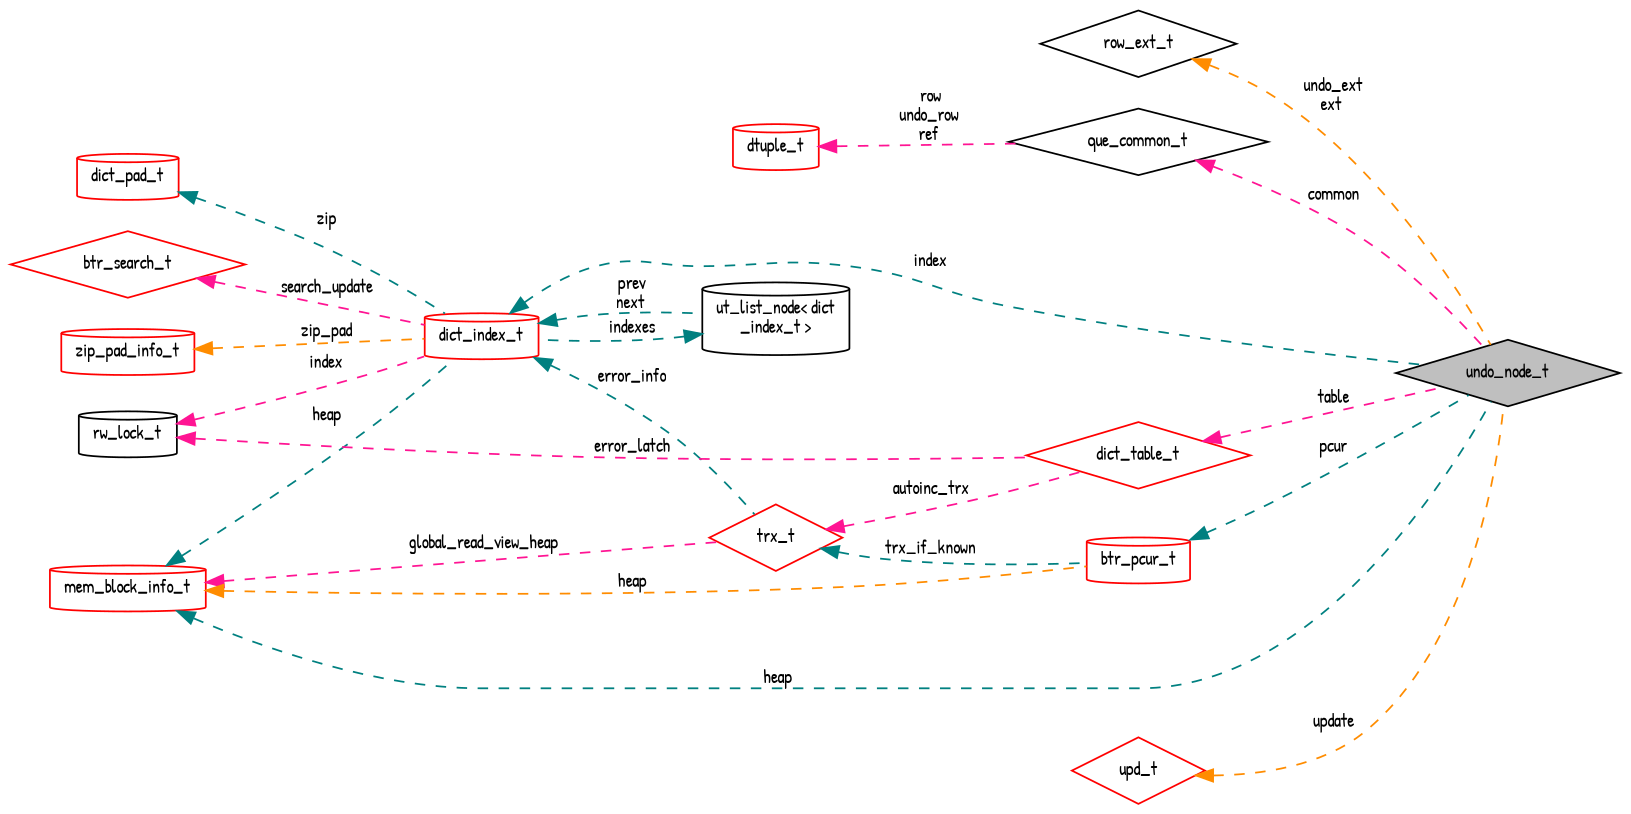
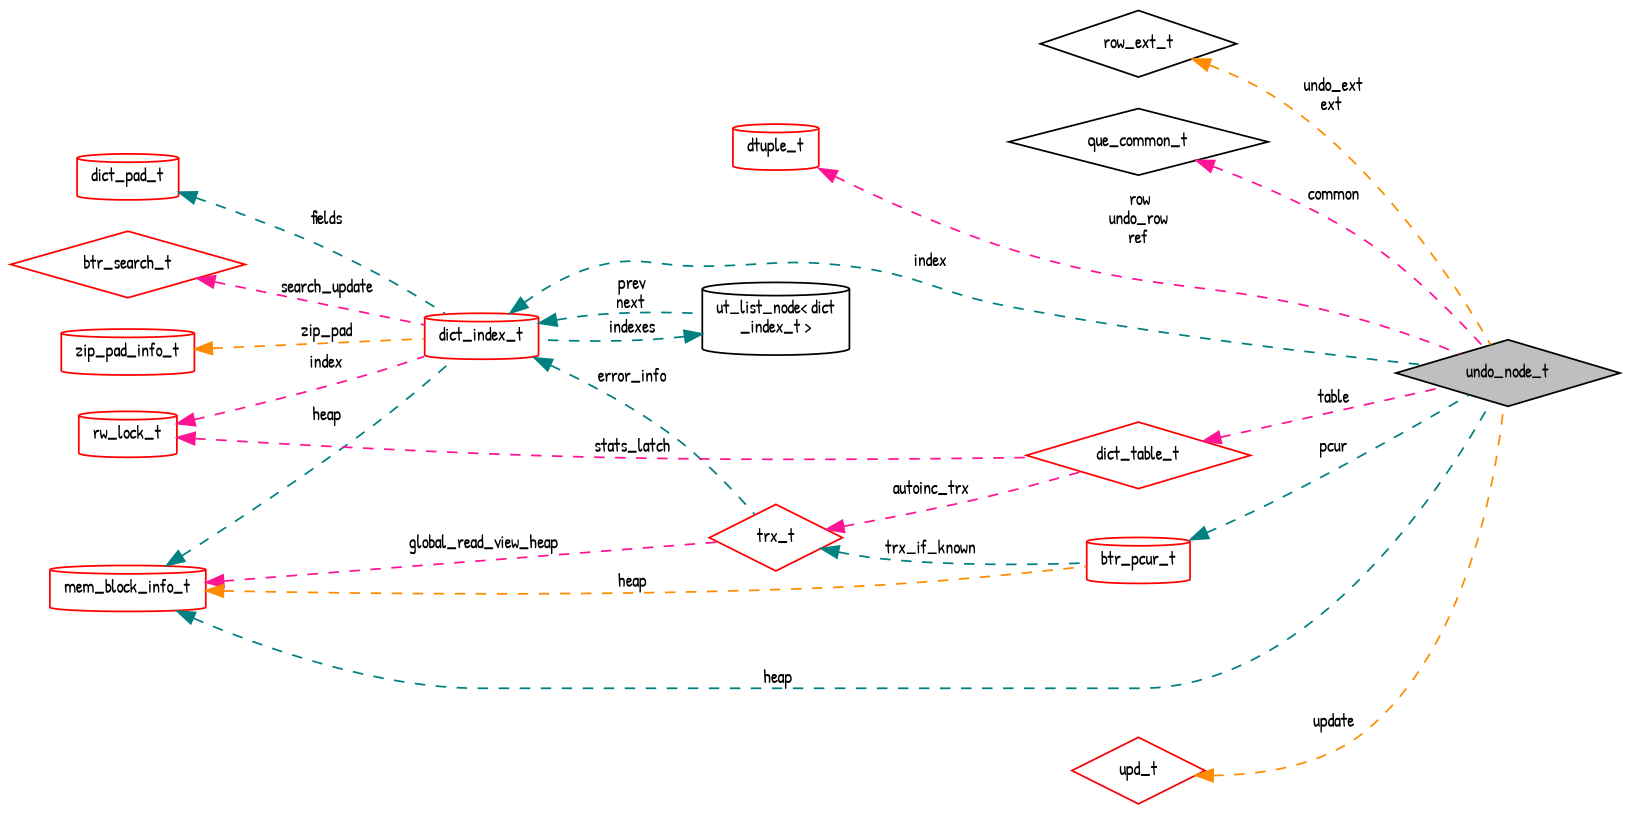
  digraph {
    fontname="Patrick Hand"
    rankdir=LR
    node [color=red fontname="Patrick Hand" fontsize=10 shape=cylinder]
    edge [color=teal dir=back fontname="Patrick Hand" fontsize=10 labelfontname=FreeSans labelfontsize=10 style=dashed]
    n1 [color=black fillcolor=grey75 fontcolor=black height=0.2 label=undo_node_t shape=diamond style=filled width=0.4]
    n2 [color=black height=0.2 label=row_ext_t shape=diamond width=0.4]
    n3 [color=black height=0.2 label=que_common_t shape=diamond width=0.4]
    n4 [height=0.2 label=dtuple_t width=0.4]
    n5 [height=0.2 label=dict_index_t width=0.4]
    n6 [height=0.2 label=trx_t shape=diamond width=0.4]
    n7 [color=black height=0.2 label="ut_list_node\< dict\l_index_t \>" width=0.4]
    n8 [height=0.2 label=dict_table_t shape=diamond width=0.4]
    n9 [height=0.2 label=btr_pcur_t width=0.4]
    n10 [height=0.2 label=zip_pad_info_t width=0.4]
    n11 [height=0.2 label=mem_block_info_t width=0.4]
-   n12 [color=black height=0.2 label=rw_lock_t width=0.4]
+   n12 [height=0.2 label=rw_lock_t width=0.4]
    n13 [height=0.2 label=dict_pad_t width=0.4]
    n14 [height=0.2 label=btr_search_t shape=diamond width=0.4]
    n15 [height=0.2 label=upd_t shape=diamond width=0.4]
    n2 -> n1 [color=darkorange label=" undo_ext\next"]
    n3 -> n1 [color=deeppink label=" common"]
-   n4 -> n3 [color=deeppink label=" row\nundo_row\nref"]
+   n4 -> n1 [color=deeppink label=" row\nundo_row\nref"]
    n5 -> n1 [label=" index"]
    n5 -> n6 [label=" error_info"]
    n5 -> n7 [label=" prev\nnext"]
    n6 -> n8 [color=deeppink label=" autoinc_trx"]
    n6 -> n9 [label=" trx_if_known"]
    n7 -> n5 [label=" indexes"]
    n8 -> n1 [color=deeppink label=" table"]
    n9 -> n1 [label=" pcur"]
    n10 -> n5 [color=darkorange label=" zip_pad"]
    n11 -> n1 [label=" heap"]
    n11 -> n5 [label=" heap"]
    n11 -> n6 [color=deeppink label=" global_read_view_heap"]
    n11 -> n9 [color=darkorange label=" heap"]
    n12 -> n5 [color=deeppink label=" index"]
-   n12 -> n8 [color=deeppink label=" error_latch"]
-   n13 -> n5 [label=" zip"]
+   n12 -> n8 [color=deeppink label=" stats_latch"]
+   n13 -> n5 [label=" fields"]
    n14 -> n5 [color=deeppink label=" search_update"]
    n15 -> n1 [color=darkorange label=" update"]
  }
